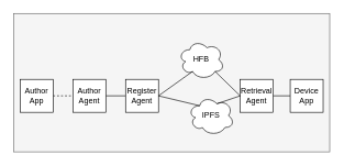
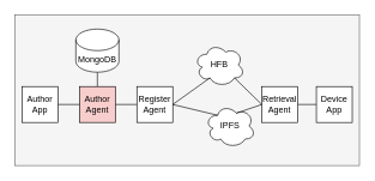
  <mxCell id="0" />
  <mxCell id="1" parent="0" />
  <mxCell id="2" value="" style="rounded=0;whiteSpace=wrap;html=1;fillColor=#f5f5f5;fontColor=#333333;strokeColor=#666666;" vertex="1" parent="1"><mxGeometry x="20" y="20" width="480" height="210" as="geometry" /></mxCell>
+ <mxCell id="3" style="edgeStyle=orthogonalEdgeStyle;rounded=0;orthogonalLoop=1;jettySize=auto;html=1;exitX=0.5;exitY=0;exitDx=0;exitDy=0;entryX=0.5;entryY=1;entryDx=0;entryDy=0;entryPerimeter=0;endArrow=none;endFill=0;" edge="1" parent="1" source="5" target="9"><mxGeometry relative="1" as="geometry" /></mxCell>
  <mxCell id="4" style="edgeStyle=orthogonalEdgeStyle;rounded=0;orthogonalLoop=1;jettySize=auto;html=1;exitX=1;exitY=0.5;exitDx=0;exitDy=0;entryX=0;entryY=0.5;entryDx=0;entryDy=0;endArrow=none;endFill=0;" edge="1" parent="1" source="5" target="8"><mxGeometry relative="1" as="geometry" /></mxCell>
- <mxCell id="5" value="&lt;div&gt;Author&lt;/div&gt;&lt;div&gt;Agent&lt;br&gt;&lt;/div&gt;" style="rounded=0;whiteSpace=wrap;html=1;" vertex="1" parent="1"><mxGeometry x="110" y="120" width="50" height="50" as="geometry" /></mxCell>
+ <mxCell id="5" value="&lt;div&gt;Author&lt;/div&gt;&lt;div&gt;Agent&lt;br&gt;&lt;/div&gt;" style="rounded=0;whiteSpace=wrap;html=1;fillColor=#f8cecc;" vertex="1" parent="1"><mxGeometry x="110" y="120" width="50" height="50" as="geometry" /></mxCell>
  <mxCell id="6" style="edgeStyle=orthogonalEdgeStyle;rounded=0;orthogonalLoop=1;jettySize=auto;html=1;exitX=1;exitY=0.5;exitDx=0;exitDy=0;entryX=0;entryY=0.5;entryDx=0;entryDy=0;endArrow=none;endFill=0;" edge="1" parent="1" source="7" target="14"><mxGeometry relative="1" as="geometry" /></mxCell>
  <mxCell id="7" value="&lt;div&gt;Retrieval&lt;br&gt;&lt;/div&gt;&lt;div&gt;Agent&lt;br&gt;&lt;/div&gt;" style="rounded=0;whiteSpace=wrap;html=1;" vertex="1" parent="1"><mxGeometry x="364" y="120" width="50" height="50" as="geometry" /></mxCell>
  <mxCell id="8" value="&lt;div&gt;Register&lt;br&gt;&lt;/div&gt;&lt;div&gt;Agent&lt;br&gt;&lt;/div&gt;" style="rounded=0;whiteSpace=wrap;html=1;" vertex="1" parent="1"><mxGeometry x="190" y="120" width="50" height="50" as="geometry" /></mxCell>
+ <mxCell id="9" value="MongoDB" style="shape=cylinder3;whiteSpace=wrap;html=1;boundedLbl=1;backgroundOutline=1;size=15;" vertex="1" parent="1"><mxGeometry x="105" y="40" width="60" height="60" as="geometry" /></mxCell>
  <mxCell id="10" value="HFB" style="ellipse;shape=cloud;whiteSpace=wrap;html=1;" vertex="1" parent="1"><mxGeometry x="270" y="60" width="70" height="60" as="geometry" /></mxCell>
  <mxCell id="11" value="IPFS" style="ellipse;shape=cloud;whiteSpace=wrap;html=1;" vertex="1" parent="1"><mxGeometry x="285" y="145" width="70" height="60" as="geometry" /></mxCell>
- <mxCell id="12" style="edgeStyle=orthogonalEdgeStyle;rounded=0;orthogonalLoop=1;jettySize=auto;html=1;exitX=1;exitY=0.5;exitDx=0;exitDy=0;entryX=0;entryY=0.5;entryDx=0;entryDy=0;endArrow=none;endFill=0;dashed=1;" edge="1" parent="1" source="13" target="5"><mxGeometry relative="1" as="geometry" /></mxCell>
+ <mxCell id="12" style="edgeStyle=orthogonalEdgeStyle;rounded=0;orthogonalLoop=1;jettySize=auto;html=1;exitX=1;exitY=0.5;exitDx=0;exitDy=0;entryX=0;entryY=0.5;entryDx=0;entryDy=0;endArrow=none;endFill=0;" edge="1" parent="1" source="13" target="5"><mxGeometry relative="1" as="geometry" /></mxCell>
  <mxCell id="13" value="&lt;div&gt;Author&lt;/div&gt;&lt;div&gt;App&lt;br&gt;&lt;/div&gt;" style="rounded=0;whiteSpace=wrap;html=1;" vertex="1" parent="1"><mxGeometry x="30" y="120" width="50" height="50" as="geometry" /></mxCell>
  <mxCell id="14" value="&lt;div&gt;Device&lt;/div&gt;&lt;div&gt;App&lt;br&gt;&lt;/div&gt;" style="rounded=0;whiteSpace=wrap;html=1;" vertex="1" parent="1"><mxGeometry x="440" y="120" width="50" height="50" as="geometry" /></mxCell>
  <mxCell id="15" value="" style="endArrow=none;html=1;rounded=0;entryX=0.25;entryY=0.25;entryDx=0;entryDy=0;entryPerimeter=0;exitX=1;exitY=0.5;exitDx=0;exitDy=0;" edge="1" parent="1" source="8" target="11"><mxGeometry width="50" height="50" relative="1" as="geometry"><mxPoint x="240" y="340" as="sourcePoint" /><mxPoint x="290" y="290" as="targetPoint" /></mxGeometry></mxCell>
  <mxCell id="16" value="" style="endArrow=none;html=1;rounded=0;entryX=0.31;entryY=0.8;entryDx=0;entryDy=0;entryPerimeter=0;exitX=1;exitY=0.5;exitDx=0;exitDy=0;" edge="1" parent="1" source="8" target="10"><mxGeometry width="50" height="50" relative="1" as="geometry"><mxPoint x="260" y="310" as="sourcePoint" /><mxPoint x="310" y="260" as="targetPoint" /></mxGeometry></mxCell>
  <mxCell id="17" value="" style="endArrow=none;html=1;rounded=0;entryX=0;entryY=0.5;entryDx=0;entryDy=0;exitX=0.8;exitY=0.8;exitDx=0;exitDy=0;exitPerimeter=0;" edge="1" parent="1" source="10" target="7"><mxGeometry width="50" height="50" relative="1" as="geometry"><mxPoint x="190" y="310" as="sourcePoint" /><mxPoint x="240" y="260" as="targetPoint" /></mxGeometry></mxCell>
  <mxCell id="18" value="" style="endArrow=none;html=1;rounded=0;entryX=0;entryY=0.5;entryDx=0;entryDy=0;exitX=0.625;exitY=0.2;exitDx=0;exitDy=0;exitPerimeter=0;" edge="1" parent="1" source="11" target="7"><mxGeometry width="50" height="50" relative="1" as="geometry"><mxPoint x="340" y="310" as="sourcePoint" /><mxPoint x="390" y="260" as="targetPoint" /></mxGeometry></mxCell>
  <mxCell id="19" value="" style="shape=image;verticalLabelPosition=bottom;labelBackgroundColor=default;verticalAlign=top;aspect=fixed;imageAspect=0;image=https://www.docker.com/wp-content/uploads/2022/03/vertical-logo-monochromatic.png;" vertex="1" parent="1"><mxGeometry x="435" y="30" width="60" height="51.35" as="geometry" /></mxCell>
